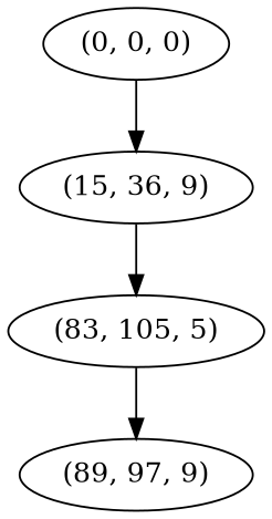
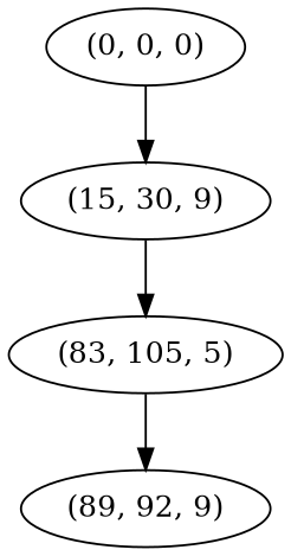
  digraph {
    "(0, 0, 0)"
-   "(15, 30, 9)" [label="(15, 36, 9)"]
+   "(15, 30, 9)"
    "(83, 105, 5)"
-   "(89, 97, 9)"
+   "(89, 97, 9)" [label="(89, 92, 9)"]
    "(0, 0, 0)" -> "(15, 30, 9)"
    "(15, 30, 9)" -> "(83, 105, 5)"
    "(83, 105, 5)" -> "(89, 97, 9)"
  }
